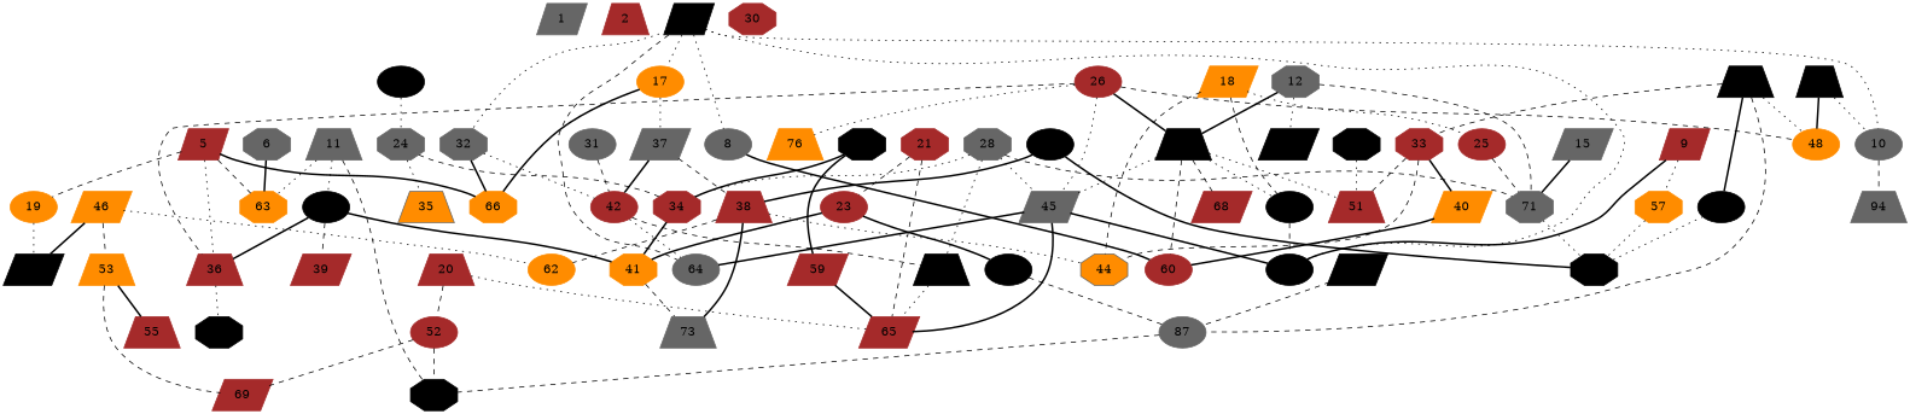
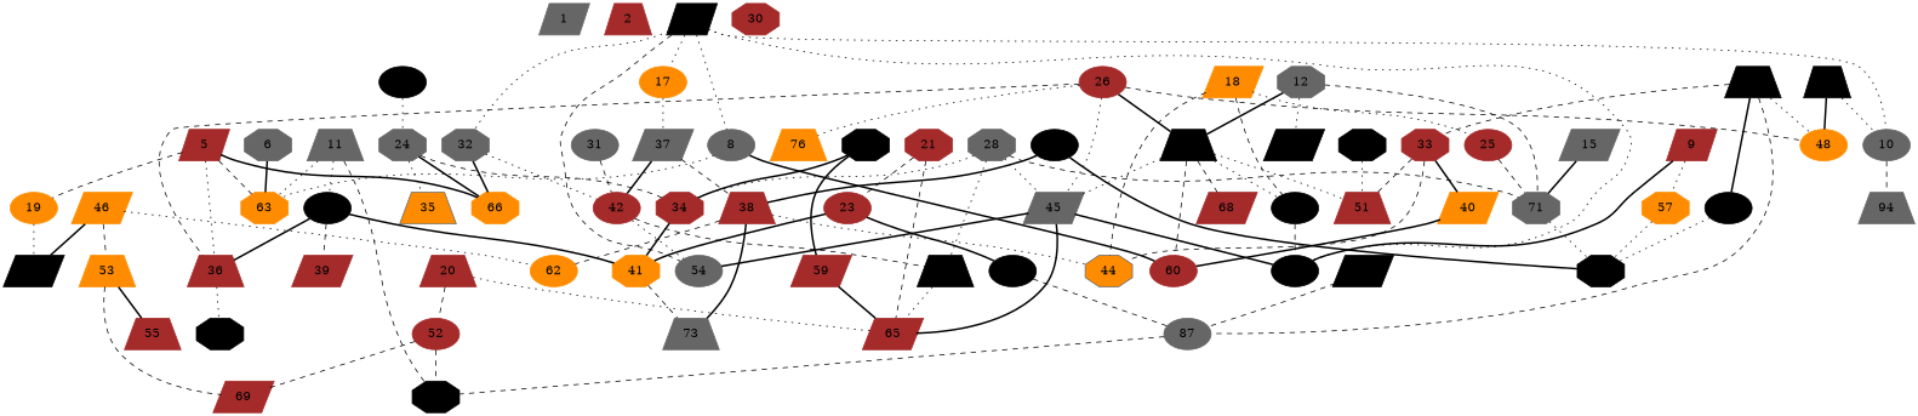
  graph {
    node [color=brown shape=ellipse style=filled]
    edge [style=dotted]
    1 [color=gray40 shape=parallelogram]
    2 [shape=trapezium]
    3 [color=black shape=parallelogram]
    8 [color=gray40]
    10 [color=gray40]
    17 [color=darkorange]
    32 [color=gray40 shape=octagon]
-   54 [color=gray40 label=64]
+   54 [color=gray40]
    72 [color=black]
    63 [color=darkorange shape=octagon]
    60
    n12 [color=gray40 label=94 shape=trapezium]
    66 [color=darkorange shape=octagon]
    37 [color=gray40 shape=parallelogram]
    42
    4 [color=black shape=trapezium]
    48 [color=darkorange]
    5 [shape=parallelogram]
    19 [color=darkorange]
    36 [shape=trapezium]
    70 [color=black shape=parallelogram]
    50 [color=black shape=octagon]
    6 [color=gray40 shape=octagon]
    7 [color=black]
    24 [color=gray40 shape=octagon]
    34 [shape=octagon]
    35 [color=gray40 fillcolor=darkorange shape=trapezium]
    9 [shape=parallelogram]
    57 [color=darkorange shape=octagon]
    74 [color=black shape=octagon]
    28 [color=gray40 shape=octagon]
    71 [color=gray40 shape=octagon]
    45 [color=gray40 shape=parallelogram]
    58 [color=black shape=trapezium]
    11 [color=gray40 shape=trapezium]
    13 [color=black]
    75 [color=black shape=octagon]
    39 [shape=parallelogram]
    41 [color=darkorange shape=octagon]
    12 [color=gray40 shape=octagon]
    27 [color=black shape=trapezium]
    61 [color=black shape=parallelogram]
    51 [shape=trapezium]
    43 [color=black]
    68 [shape=parallelogram]
    73 [color=gray40 shape=trapezium]
    14 [color=black shape=octagon]
    15 [color=gray40 shape=parallelogram]
    16 [color=black]
    38 [shape=trapezium]
    44 [color=gray40 fillcolor=darkorange shape=octagon]
    62 [color=darkorange]
    18 [color=darkorange shape=parallelogram]
    25
    20 [shape=trapezium]
    52
    65 [shape=parallelogram]
    69 [shape=parallelogram]
    21 [shape=octagon]
    23
    56 [color=black]
    22 [color=black shape=octagon]
    59 [shape=parallelogram]
    n64 [color=gray40 label=87]
    26
    76 [color=darkorange shape=trapezium]
    29 [color=black shape=trapezium]
    33 [shape=octagon]
    47 [color=black]
    40 [color=darkorange shape=parallelogram]
    30 [shape=octagon]
    31 [color=gray40]
    46 [color=darkorange shape=parallelogram]
    53 [color=darkorange shape=trapezium]
    55 [shape=trapezium]
    49 [color=black shape=parallelogram]
    3 -- 8
    3 -- 10
    3 -- 17
    3 -- 32
    3 -- 54 [style=dashed]
    3 -- 72
+   8 -- 63
    8 -- 60 [style=bold]
    10 -- n12 [style=dashed]
-   17 -- 66 [style=bold]
+   24 -- 66 [style=bold]
    17 -- 37
    32 -- 66 [style=bold]
    32 -- 42
    37 -- 42 [style=bold]
    37 -- 38 [style=dashed]
    42 -- 54
    42 -- 58 [style=dashed]
    4 -- 10
    4 -- 48 [style=bold]
    5 -- 63 [style=dashed]
    5 -- 66 [style=bold]
    5 -- 19 [style=dashed]
    5 -- 36
    19 -- 70
    36 -- 50
    6 -- 63 [style=bold]
    7 -- 24
    24 -- 34 [style=dashed]
    24 -- 35
    34 -- 41 [style=bold]
    9 -- 72 [style=bold]
    9 -- 57
    57 -- 74
    28 -- 34
    28 -- 71 [style=dashed]
    28 -- 45
    28 -- 58
    71 -- 74
    45 -- 54 [style=bold]
    45 -- 72 [style=bold]
    45 -- 65 [style=bold]
    58 -- 65
    11 -- 63
    11 -- 13
    11 -- 75 [style=dashed]
    13 -- 36 [style=bold]
    13 -- 39 [style=dashed]
    13 -- 41 [style=bold]
    41 -- 73 [style=dashed]
    12 -- 71 [style=dashed]
    12 -- 27 [style=bold]
    12 -- 61
    27 -- 60 [style=dashed]
    27 -- 45
    27 -- 51
    27 -- 43
    27 -- 68 [style=dashed]
    43 -- 72 [style=dashed]
    14 -- 51
    15 -- 71 [style=bold]
    16 -- 74 [style=bold]
    16 -- 38 [style=bold]
    38 -- 73 [style=bold]
    38 -- 44
    38 -- 62 [style=dashed]
    18 -- 43 [style=dashed]
    18 -- 44 [style=dashed]
    18 -- 25
    25 -- 71 [style=dashed]
    20 -- 52 [style=dashed]
    20 -- 65
    52 -- 75 [style=dashed]
    52 -- 69 [style=dashed]
    21 -- 65 [style=dashed]
    21 -- 23 [style=dashed]
    23 -- 41 [style=bold]
    23 -- 56 [style=bold]
    56 -- n64 [style=dashed]
    22 -- 34 [style=bold]
    22 -- 59 [style=bold]
    59 -- 65 [style=bold]
    n64 -- 75 [style=dashed]
    26 -- 48 [style=dashed]
    26 -- 36 [style=dashed]
    26 -- 45
    26 -- 27 [style=bold]
    26 -- 76
    29 -- 48
    29 -- n64 [style=dashed]
    29 -- 33 [style=dashed]
    29 -- 47 [style=bold]
    33 -- 51 [style=dashed]
    33 -- 44 [style=dashed]
    33 -- 40 [style=bold]
    47 -- 74
    40 -- 60 [style=bold]
    31 -- 42 [style=dashed]
    46 -- 70 [style=bold]
    46 -- 62
    46 -- 53 [style=dashed]
    53 -- 69 [style=dashed]
    53 -- 55 [style=bold]
    49 -- n64 [style=dashed]
  }
